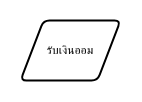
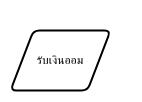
  <mxCell id="0" />
  <mxCell id="1" parent="0" />
- <mxCell id="2" value="รับเงินออม" style="shape=parallelogram;html=1;strokeWidth=2;perimeter=parallelogramPerimeter;whiteSpace=wrap;rounded=1;arcSize=12;size=0.23;" vertex="1" parent="1"><mxGeometry x="20" y="20" width="100" height="60" as="geometry" /></mxCell>
+ <mxCell id="2" value="รับเงินออม" style="shape=parallelogram;html=1;strokeWidth=2;perimeter=parallelogramPerimeter;whiteSpace=wrap;rounded=1;arcSize=12;size=0.23;" vertex="1" parent="1"><mxGeometry x="10" y="30" width="100" height="60" as="geometry" /></mxCell>
